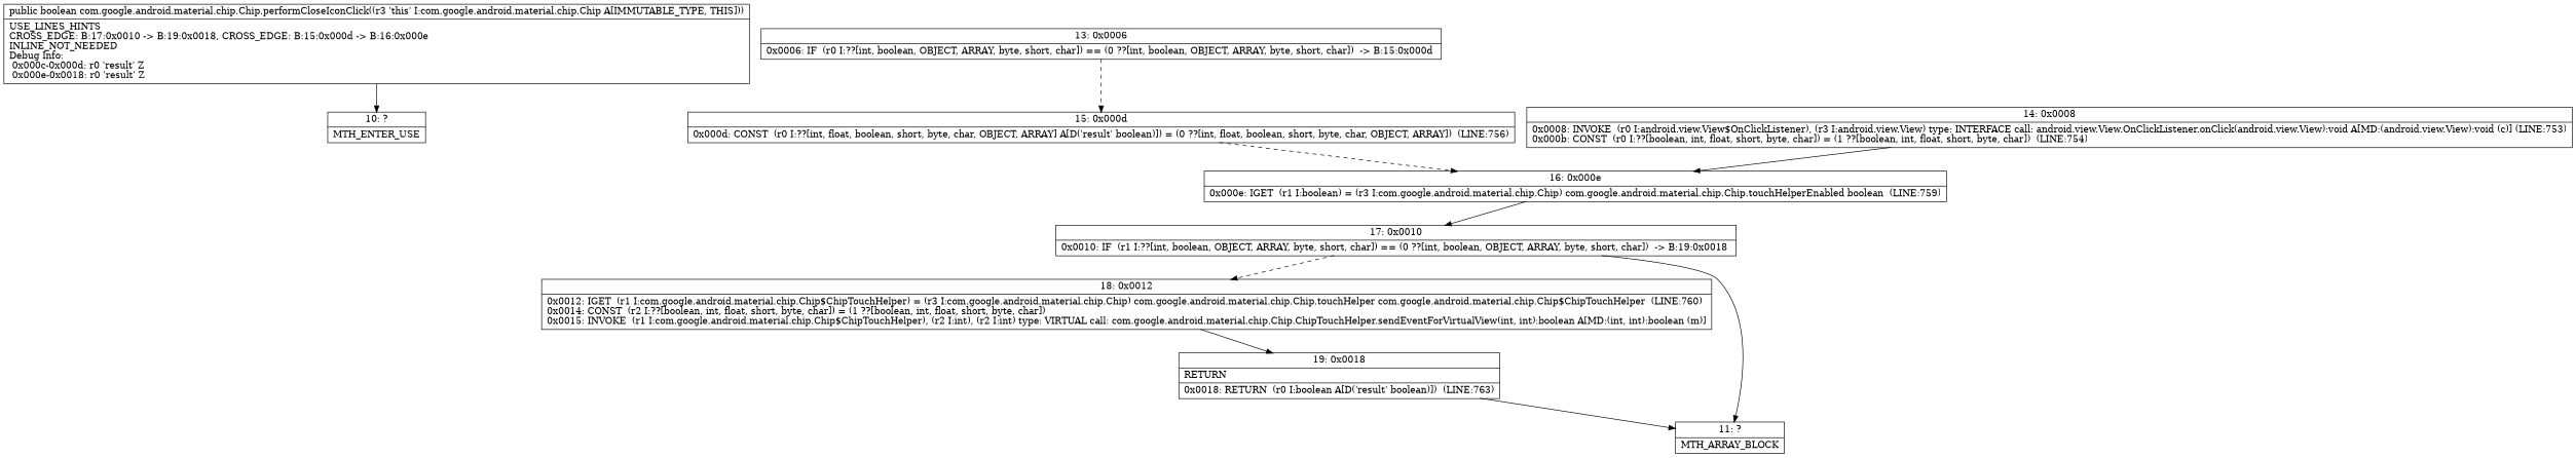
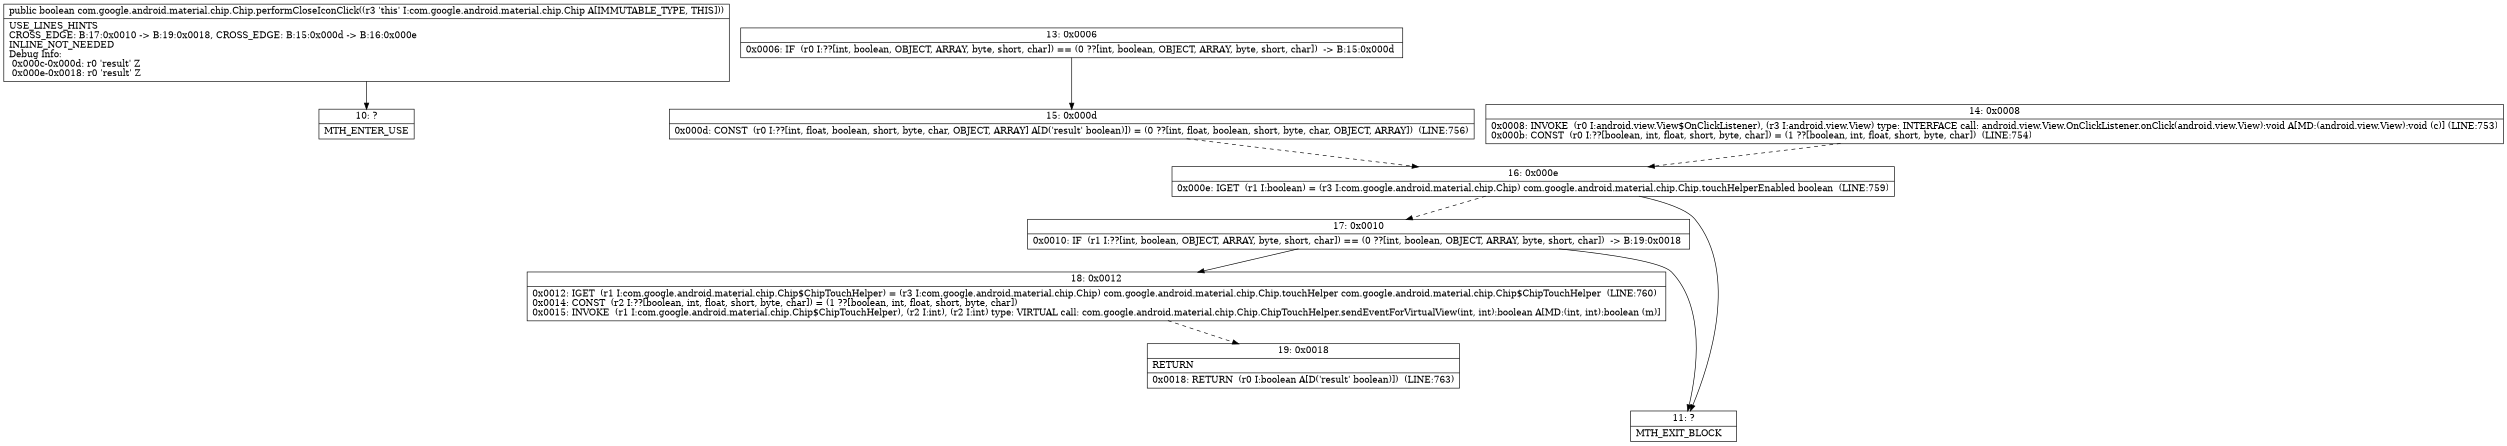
  digraph {
    node [shape=record]
    n1 [label="{10\:\ ?|MTH_ENTER_USE\l}"]
    n2 [label="{13\:\ 0x0006|0x0006: IF  (r0 I:??[int, boolean, OBJECT, ARRAY, byte, short, char]) == (0 ??[int, boolean, OBJECT, ARRAY, byte, short, char])  \-\> B:15:0x000d \l}"]
    n3 [label="{15\:\ 0x000d|0x000d: CONST  (r0 I:??[int, float, boolean, short, byte, char, OBJECT, ARRAY] A[D('result' boolean)]) = (0 ??[int, float, boolean, short, byte, char, OBJECT, ARRAY])  (LINE:756)\l}"]
    n4 [label="{14\:\ 0x0008|0x0008: INVOKE  (r0 I:android.view.View$OnClickListener), (r3 I:android.view.View) type: INTERFACE call: android.view.View.OnClickListener.onClick(android.view.View):void A[MD:(android.view.View):void (c)] (LINE:753)\l0x000b: CONST  (r0 I:??[boolean, int, float, short, byte, char]) = (1 ??[boolean, int, float, short, byte, char])  (LINE:754)\l}"]
    n5 [label="{16\:\ 0x000e|0x000e: IGET  (r1 I:boolean) = (r3 I:com.google.android.material.chip.Chip) com.google.android.material.chip.Chip.touchHelperEnabled boolean  (LINE:759)\l}"]
    n6 [label="{17\:\ 0x0010|0x0010: IF  (r1 I:??[int, boolean, OBJECT, ARRAY, byte, short, char]) == (0 ??[int, boolean, OBJECT, ARRAY, byte, short, char])  \-\> B:19:0x0018 \l}"]
    n7 [label="{18\:\ 0x0012|0x0012: IGET  (r1 I:com.google.android.material.chip.Chip$ChipTouchHelper) = (r3 I:com.google.android.material.chip.Chip) com.google.android.material.chip.Chip.touchHelper com.google.android.material.chip.Chip$ChipTouchHelper  (LINE:760)\l0x0014: CONST  (r2 I:??[boolean, int, float, short, byte, char]) = (1 ??[boolean, int, float, short, byte, char]) \l0x0015: INVOKE  (r1 I:com.google.android.material.chip.Chip$ChipTouchHelper), (r2 I:int), (r2 I:int) type: VIRTUAL call: com.google.android.material.chip.Chip.ChipTouchHelper.sendEventForVirtualView(int, int):boolean A[MD:(int, int):boolean (m)]\l}"]
-   n8 [label="{11\:\ ?|MTH_ARRAY_BLOCK\l}"]
+   n8 [label="{11\:\ ?|MTH_EXIT_BLOCK\l}"]
    n9 [label="{19\:\ 0x0018|RETURN\l|0x0018: RETURN  (r0 I:boolean A[D('result' boolean)])  (LINE:763)\l}"]
    n10 [label="{public boolean com.google.android.material.chip.Chip.performCloseIconClick((r3 'this' I:com.google.android.material.chip.Chip A[IMMUTABLE_TYPE, THIS]))  | USE_LINES_HINTS\lCROSS_EDGE: B:17:0x0010 \-\> B:19:0x0018, CROSS_EDGE: B:15:0x000d \-\> B:16:0x000e\lINLINE_NOT_NEEDED\lDebug Info:\l  0x000c\-0x000d: r0 'result' Z\l  0x000e\-0x0018: r0 'result' Z\l}"]
-   n2 -> n3 [style=dashed]
+   n2 -> n3
    n3 -> n5 [style=dashed]
-   n4 -> n5
-   n5 -> n6
-   n6 -> n7 [style=dashed]
+   n4 -> n5 [style=dashed]
+   n5 -> n6 [style=dashed]
+   n6 -> n7 [style=solid]
    n6 -> n8
-   n7 -> n9
-   n9 -> n8
+   n7 -> n9 [style=dashed]
+   n5 -> n8
    n10 -> n1
  }
